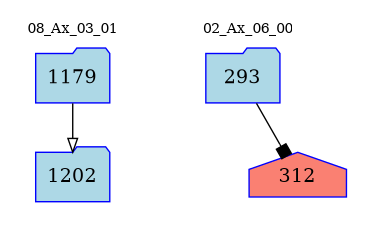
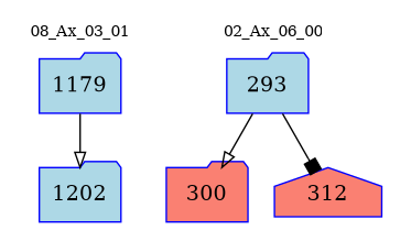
  digraph {
    node [color=blue fillcolor=lightblue shape=folder style=filled]
    edge [arrowhead=onormal color=black]
    n1 [label=1179]
    n2 [label=1202]
    n3 [label=293]
+   n4 [fillcolor=salmon label=300]
    n5 [fillcolor=salmon label=312 shape=house]
    subgraph cluster_1 {
      color=white
      fontsize=10
      label="08_Ax_03_01"
      n1
      n2
    }
    subgraph cluster_2 {
      color=white
      fontsize=10
      label="02_Ax_06_00"
      n3
+     n4
      n5
    }
    n1 -> n2
+   n3 -> n4
    n3 -> n5 [arrowhead=box]
  }
